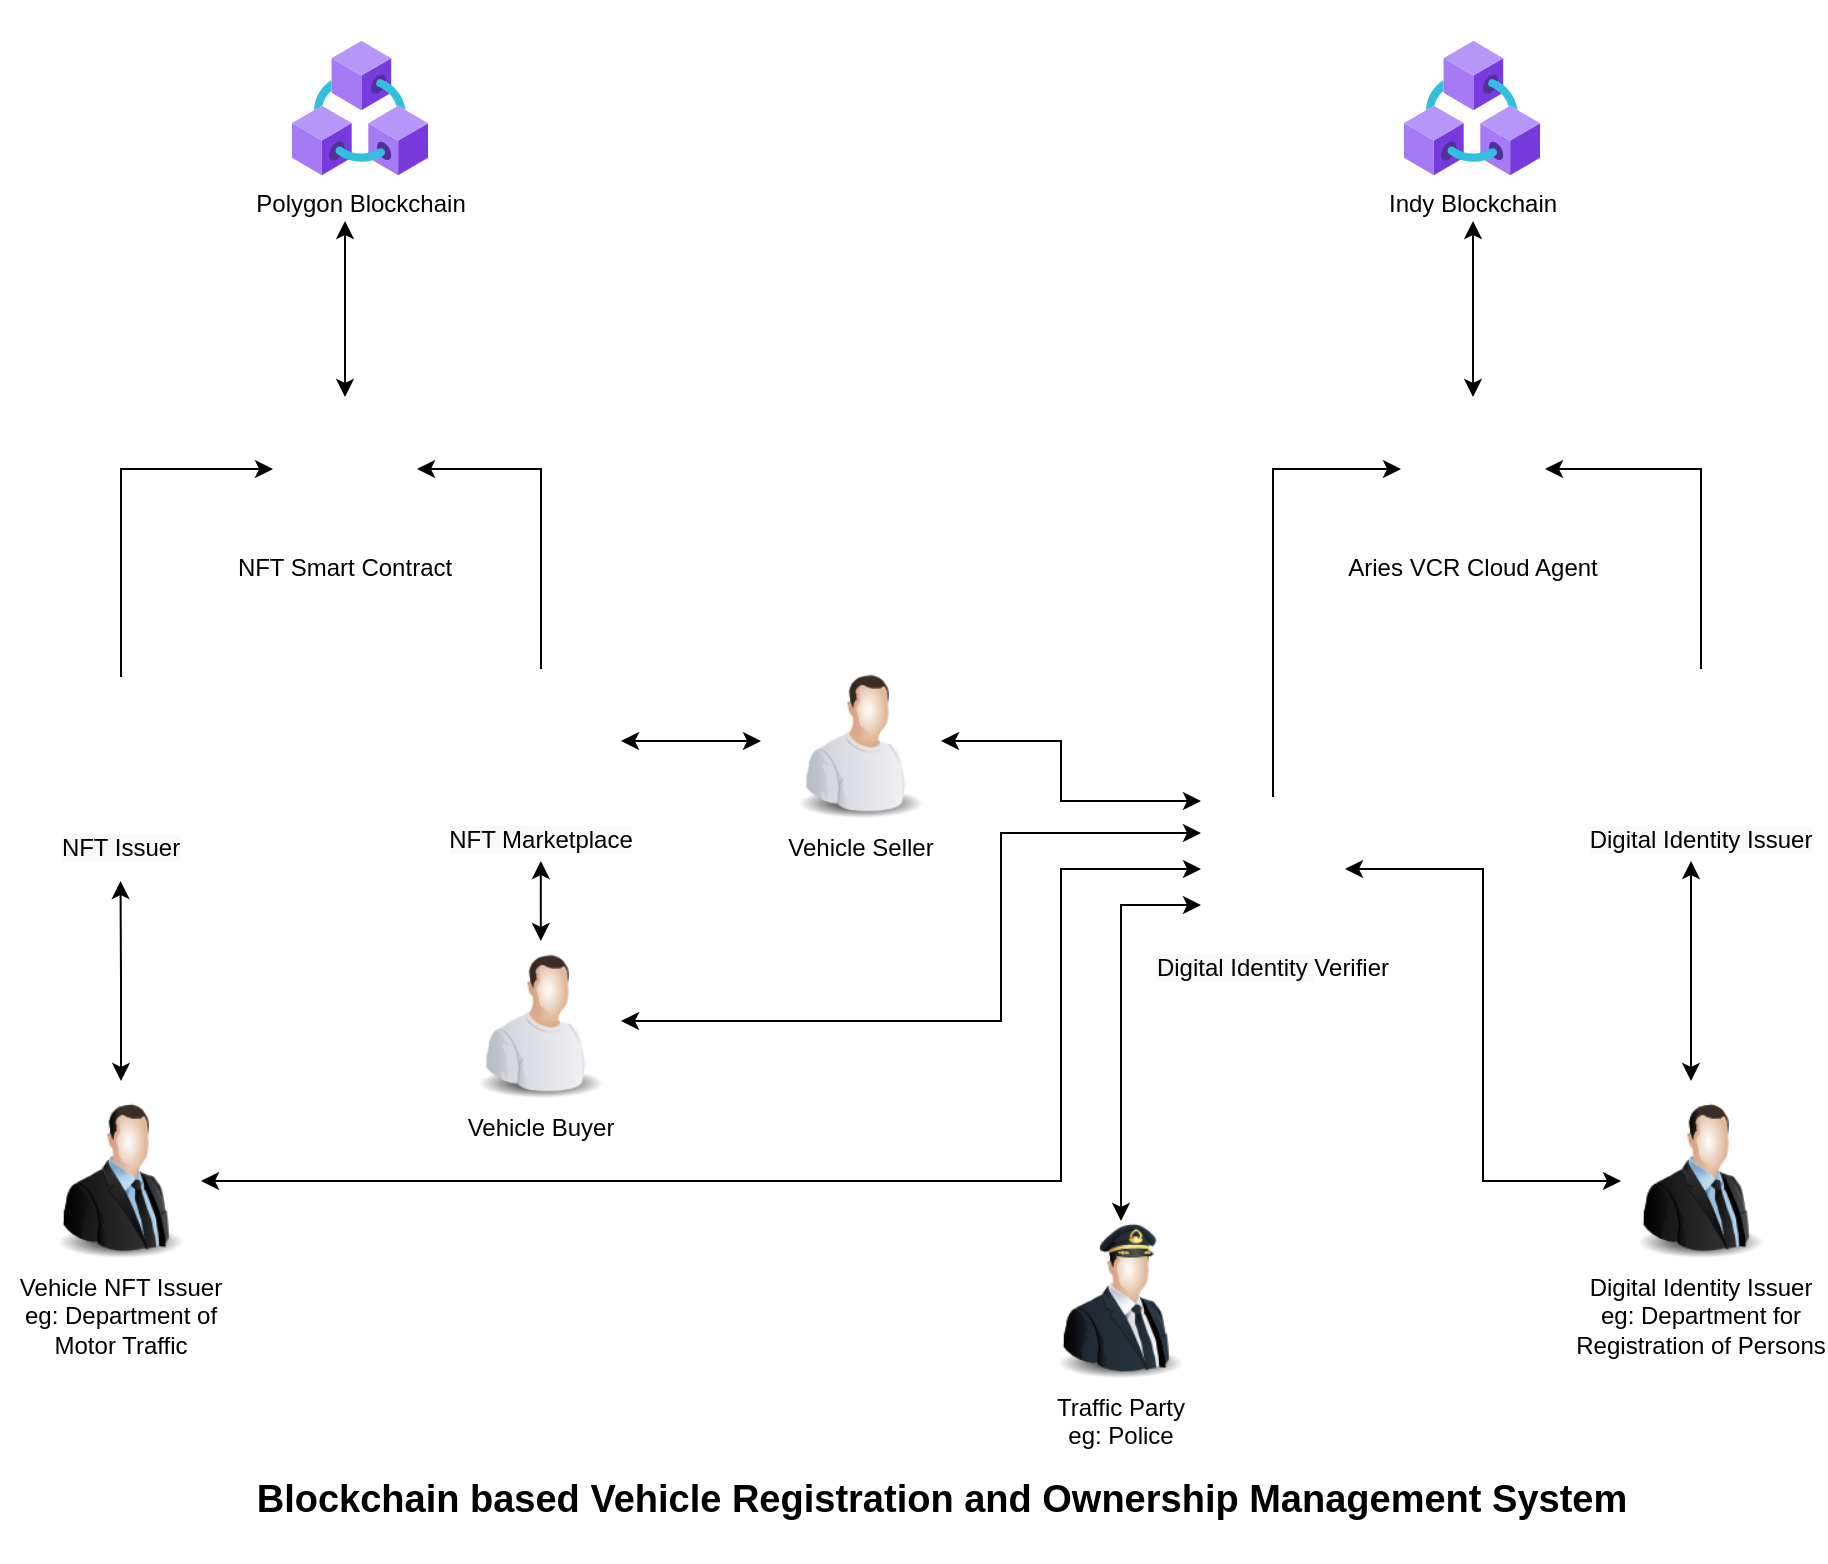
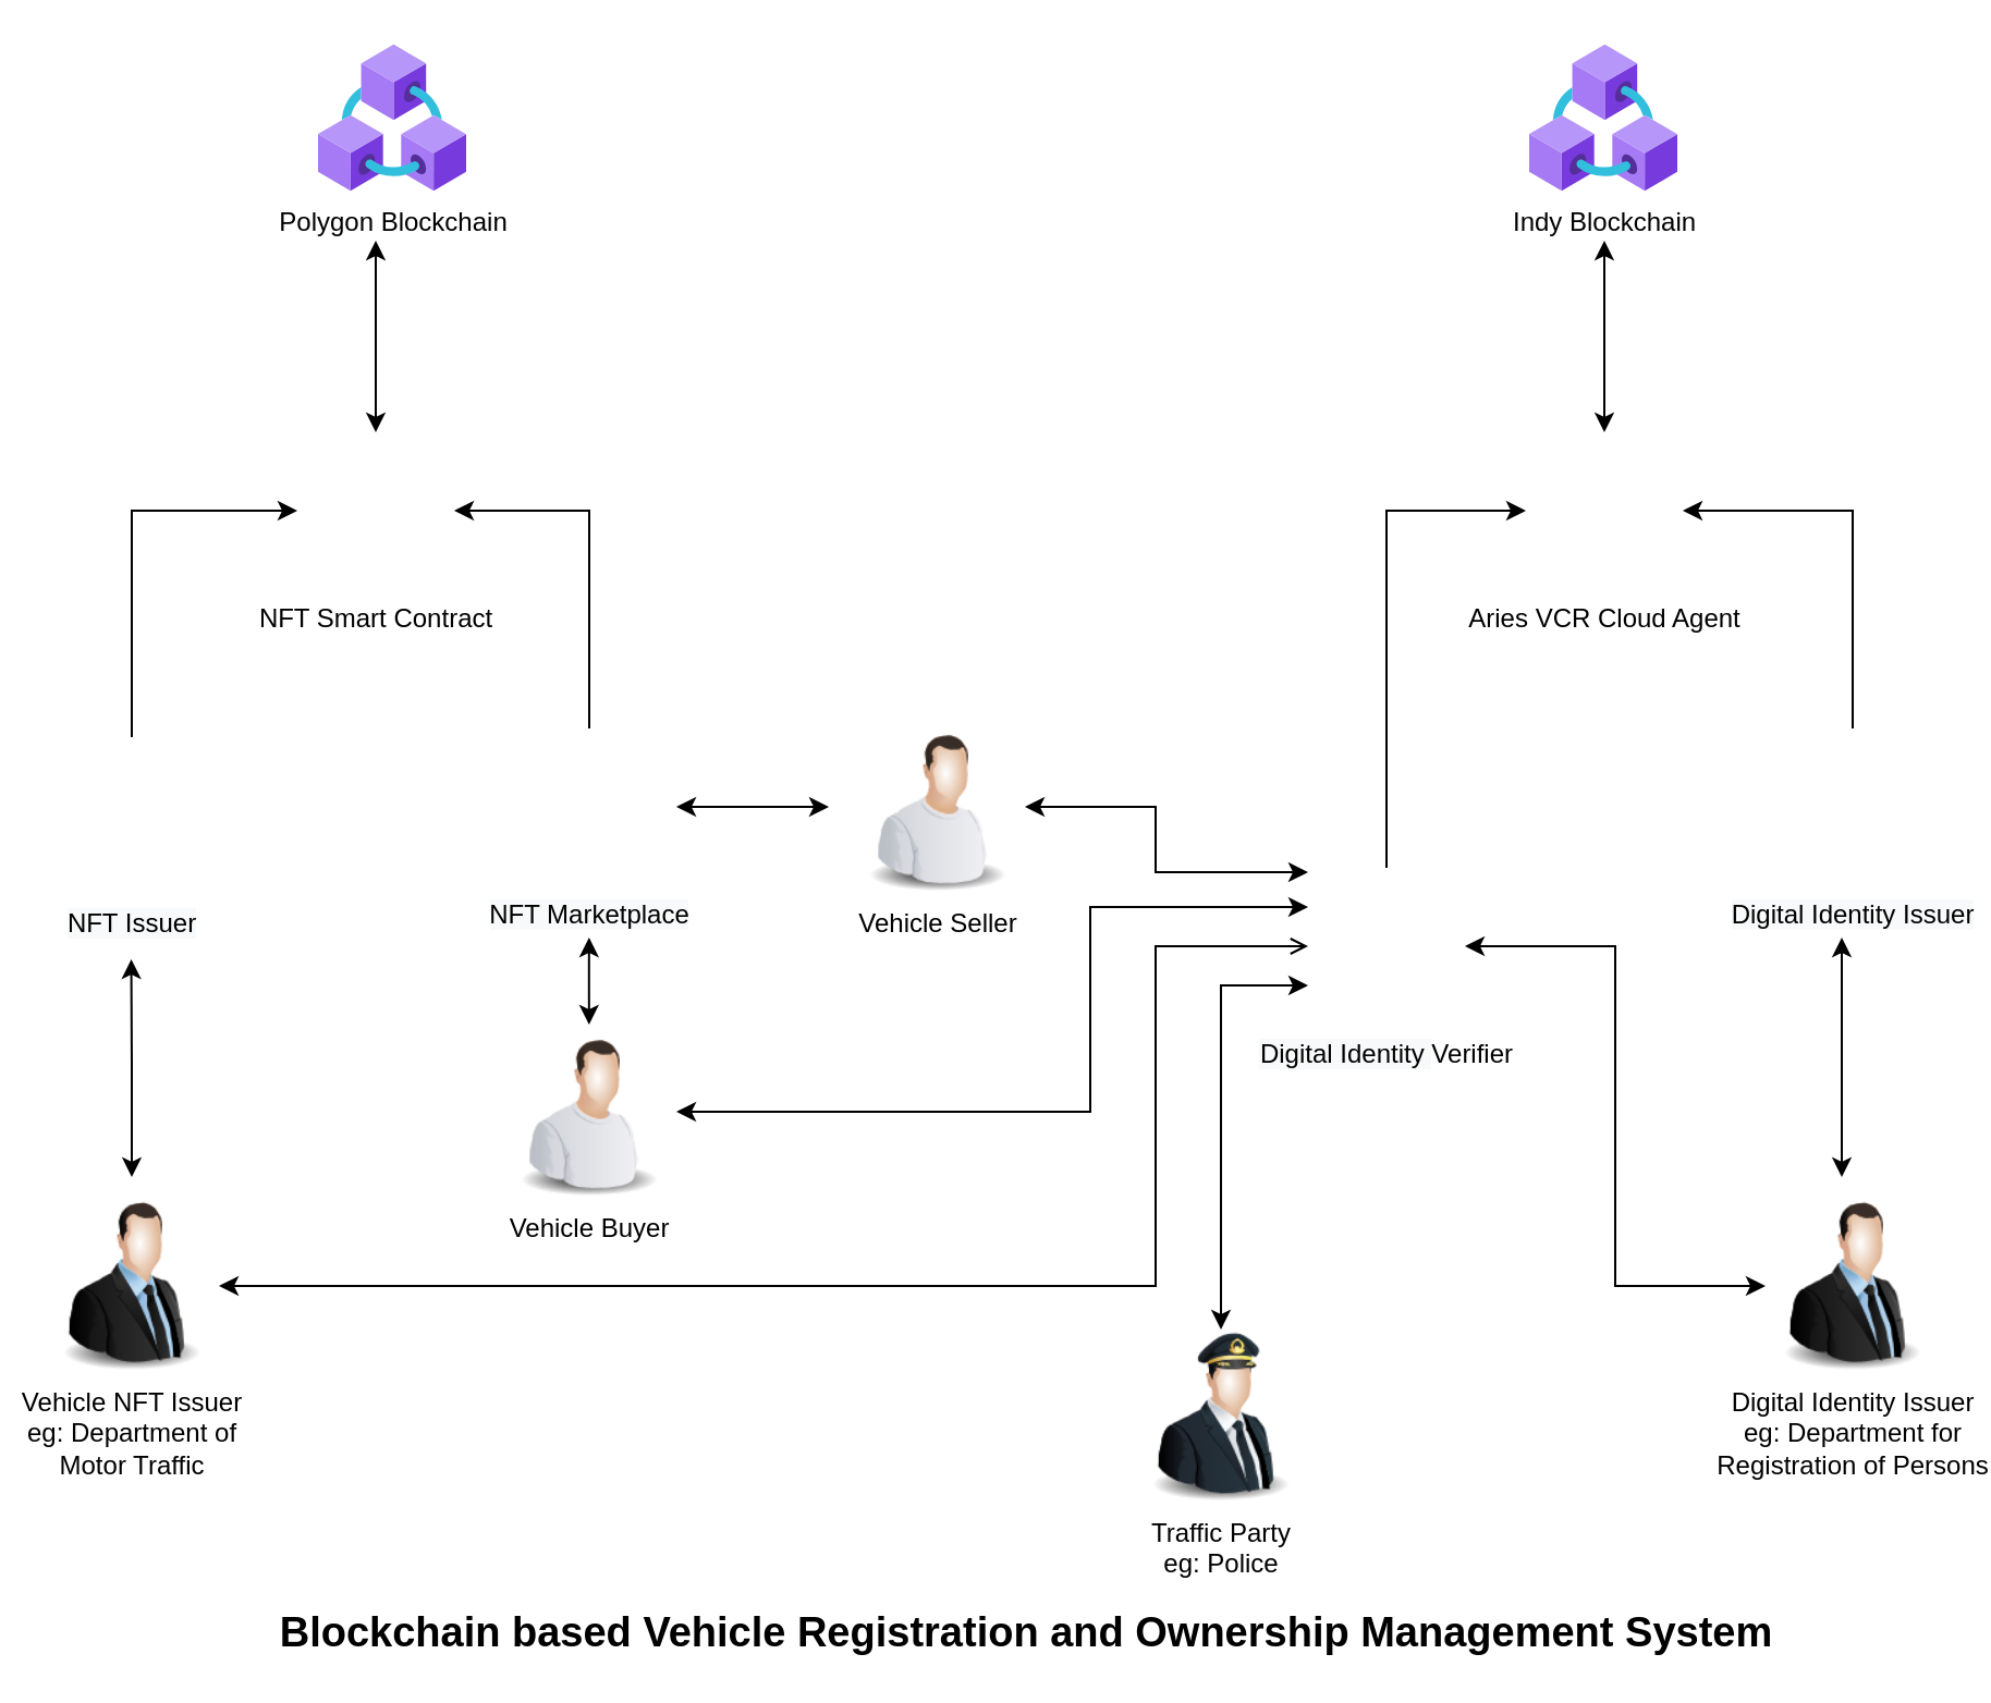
  <mxCell id="0" />
  <mxCell id="1" parent="0" />
  <mxCell id="2" value="Polygon Blockchain" style="aspect=fixed;html=1;points=[];align=center;image;fontSize=12;image=img/lib/azure2/blockchain/Azure_Blockchain_Service.svg;" vertex="1" parent="1"><mxGeometry x="146" y="20" width="68" height="68" as="geometry" /></mxCell>
  <mxCell id="3" style="edgeStyle=orthogonalEdgeStyle;rounded=0;orthogonalLoop=1;jettySize=auto;html=1;startArrow=classic;startFill=1;" edge="1" parent="1" source="4"><mxGeometry relative="1" as="geometry"><mxPoint x="172" y="110" as="targetPoint" /></mxGeometry></mxCell>
  <mxCell id="4" value="NFT Smart Contract" style="shape=image;html=1;verticalAlign=top;verticalLabelPosition=bottom;labelBackgroundColor=#ffffff;imageAspect=0;aspect=fixed;image=https://cdn4.iconfinder.com/data/icons/ios-web-user-interface-multi-circle-flat-vol-4/512/Check_document_ok_contract_file_success-128.png" vertex="1" parent="1"><mxGeometry x="136" y="198" width="72" height="72" as="geometry" /></mxCell>
  <mxCell id="5" style="edgeStyle=orthogonalEdgeStyle;rounded=0;orthogonalLoop=1;jettySize=auto;html=1;entryX=0;entryY=0.5;entryDx=0;entryDy=0;exitX=0.5;exitY=0;exitDx=0;exitDy=0;startArrow=none;startFill=0;" edge="1" parent="1" source="16" target="4"><mxGeometry relative="1" as="geometry"><mxPoint x="30" y="340" as="sourcePoint" /></mxGeometry></mxCell>
  <mxCell id="6" style="edgeStyle=orthogonalEdgeStyle;rounded=0;orthogonalLoop=1;jettySize=auto;html=1;entryX=1;entryY=0.5;entryDx=0;entryDy=0;exitX=0.5;exitY=0;exitDx=0;exitDy=0;startArrow=none;startFill=0;" edge="1" parent="1" source="17" target="4"><mxGeometry relative="1" as="geometry"><mxPoint x="268" y="330" as="sourcePoint" /></mxGeometry></mxCell>
  <mxCell id="7" style="edgeStyle=orthogonalEdgeStyle;rounded=0;orthogonalLoop=1;jettySize=auto;html=1;startArrow=classic;startFill=1;" edge="1" parent="1"><mxGeometry relative="1" as="geometry"><mxPoint x="60" y="540" as="sourcePoint" /><mxPoint x="59.76" y="440" as="targetPoint" /><Array as="points"><mxPoint x="60" y="490" /></Array></mxGeometry></mxCell>
- <mxCell id="8" style="edgeStyle=orthogonalEdgeStyle;rounded=0;orthogonalLoop=1;jettySize=auto;html=1;startArrow=classic;startFill=1;endArrow=classic;endFill=1;entryX=0;entryY=0.5;entryDx=0;entryDy=0;" edge="1" parent="1" source="9" target="27"><mxGeometry relative="1" as="geometry"><mxPoint x="530" y="510" as="targetPoint" /><Array as="points"><mxPoint x="530" y="590" /><mxPoint x="530" y="434" /></Array></mxGeometry></mxCell>
+ <mxCell id="8" style="edgeStyle=orthogonalEdgeStyle;rounded=0;orthogonalLoop=1;jettySize=auto;html=1;startArrow=classic;startFill=1;endArrow=open;endFill=1;entryX=0;entryY=0.5;entryDx=0;entryDy=0;" edge="1" parent="1" source="9" target="27"><mxGeometry relative="1" as="geometry"><mxPoint x="530" y="510" as="targetPoint" /><Array as="points"><mxPoint x="530" y="590" /><mxPoint x="530" y="434" /></Array></mxGeometry></mxCell>
  <mxCell id="9" value="Vehicle NFT Issuer&lt;br&gt;eg: Department of&lt;br&gt;Motor Traffic" style="image;html=1;image=img/lib/clip_art/people/Suit_Man_128x128.png" vertex="1" parent="1"><mxGeometry x="20" y="550" width="80" height="80" as="geometry" /></mxCell>
  <mxCell id="10" style="edgeStyle=orthogonalEdgeStyle;rounded=0;orthogonalLoop=1;jettySize=auto;html=1;startArrow=classic;startFill=1;" edge="1" parent="1"><mxGeometry relative="1" as="geometry"><mxPoint x="310" y="370" as="targetPoint" /><mxPoint x="380" y="370" as="sourcePoint" /></mxGeometry></mxCell>
  <mxCell id="11" style="edgeStyle=orthogonalEdgeStyle;rounded=0;orthogonalLoop=1;jettySize=auto;html=1;startArrow=classic;startFill=1;entryX=0;entryY=0.028;entryDx=0;entryDy=0;entryPerimeter=0;" edge="1" parent="1" source="12" target="27"><mxGeometry relative="1" as="geometry"><mxPoint x="570" y="390" as="targetPoint" /><Array as="points"><mxPoint x="530" y="370" /><mxPoint x="530" y="400" /></Array></mxGeometry></mxCell>
  <mxCell id="12" value="Vehicle Seller" style="image;html=1;image=img/lib/clip_art/people/Worker_Man_128x128.png" vertex="1" parent="1"><mxGeometry x="390" y="330" width="80" height="80" as="geometry" /></mxCell>
  <mxCell id="13" style="edgeStyle=orthogonalEdgeStyle;rounded=0;orthogonalLoop=1;jettySize=auto;html=1;startArrow=classic;startFill=1;" edge="1" parent="1"><mxGeometry relative="1" as="geometry"><mxPoint x="269.92" y="430" as="targetPoint" /><mxPoint x="269.92" y="470" as="sourcePoint" /><Array as="points"><mxPoint x="269.92" y="450" /><mxPoint x="269.92" y="450" /></Array></mxGeometry></mxCell>
  <mxCell id="14" style="edgeStyle=orthogonalEdgeStyle;rounded=0;orthogonalLoop=1;jettySize=auto;html=1;startArrow=classic;startFill=1;endArrow=classic;endFill=1;exitX=1;exitY=0.5;exitDx=0;exitDy=0;entryX=0;entryY=0.25;entryDx=0;entryDy=0;" edge="1" parent="1" source="15" target="27"><mxGeometry relative="1" as="geometry"><mxPoint x="530" y="410" as="targetPoint" /><Array as="points"><mxPoint x="500" y="510" /><mxPoint x="500" y="416" /></Array></mxGeometry></mxCell>
  <mxCell id="15" value="Vehicle Buyer" style="image;html=1;image=img/lib/clip_art/people/Worker_Man_128x128.png" vertex="1" parent="1"><mxGeometry x="230" y="470" width="80" height="80" as="geometry" /></mxCell>
  <mxCell id="16" value="&lt;span style=&quot;background-color: rgb(248, 249, 250);&quot;&gt;NFT Issuer&lt;/span&gt;" style="shape=image;html=1;verticalAlign=top;verticalLabelPosition=bottom;labelBackgroundColor=#ffffff;imageAspect=0;aspect=fixed;image=https://cdn2.iconfinder.com/data/icons/bitsies/128/Application-128.png" vertex="1" parent="1"><mxGeometry x="24" y="338" width="72" height="72" as="geometry" /></mxCell>
  <mxCell id="17" value="&lt;span style=&quot;color: rgba(0, 0, 0, 0); font-family: monospace; font-size: 0px; text-align: start; background-color: rgb(248, 249, 250);&quot;&gt;%3CmxGraphModel%3E%3Croot%3E%3CmxCell%20id%3D%220%22%2F%3E%3CmxCell%20id%3D%221%22%20parent%3D%220%22%2F%3E%3CmxCell%20id%3D%222%22%20value%3D%22%26lt%3Bspan%20style%3D%26quot%3Bbackground-color%3A%20rgb(248%2C%20249%2C%20250)%3B%26quot%3B%26gt%3BNFT%20Issuer%26lt%3B%2Fspan%26gt%3B%22%20style%3D%22shape%3Dimage%3Bhtml%3D1%3BverticalAlign%3Dtop%3BverticalLabelPosition%3Dbottom%3BlabelBackgroundColor%3D%23ffffff%3BimageAspect%3D0%3Baspect%3Dfixed%3Bimage%3Dhttps%3A%2F%2Fcdn2.iconfinder.com%2Fdata%2Ficons%2Fbitsies%2F128%2FApplication-128.png%22%20vertex%3D%221%22%20parent%3D%221%22%3E%3CmxGeometry%20x%3D%22244%22%20y%3D%22418%22%20width%3D%2272%22%20height%3D%2272%22%20as%3D%22geometry%22%2F%3E%3C%2FmxCell%3E%3C%2Froot%3E%3C%2FmxGraphModel%3E&lt;/span&gt;&lt;span style=&quot;background-color: rgb(248, 249, 250);&quot;&gt;NFT Marketplace&lt;/span&gt;" style="shape=image;html=1;verticalAlign=top;verticalLabelPosition=bottom;labelBackgroundColor=#ffffff;imageAspect=0;aspect=fixed;image=https://cdn2.iconfinder.com/data/icons/bitsies/128/Application-128.png" vertex="1" parent="1"><mxGeometry x="234" y="334" width="72" height="72" as="geometry" /></mxCell>
  <mxCell id="18" value="Indy Blockchain" style="aspect=fixed;html=1;points=[];align=center;image;fontSize=12;image=img/lib/azure2/blockchain/Azure_Blockchain_Service.svg;" vertex="1" parent="1"><mxGeometry x="702" y="20" width="68" height="68" as="geometry" /></mxCell>
  <mxCell id="19" style="edgeStyle=orthogonalEdgeStyle;rounded=0;orthogonalLoop=1;jettySize=auto;html=1;startArrow=classic;startFill=1;" edge="1" parent="1" source="20"><mxGeometry relative="1" as="geometry"><mxPoint x="736" y="110" as="targetPoint" /></mxGeometry></mxCell>
  <mxCell id="20" value="Aries VCR Cloud Agent" style="shape=image;html=1;verticalAlign=top;verticalLabelPosition=bottom;labelBackgroundColor=#ffffff;imageAspect=0;aspect=fixed;image=https://cdn4.iconfinder.com/data/icons/ios-web-user-interface-multi-circle-flat-vol-4/512/Check_document_ok_contract_file_success-128.png" vertex="1" parent="1"><mxGeometry x="700" y="198" width="72" height="72" as="geometry" /></mxCell>
  <mxCell id="21" style="edgeStyle=orthogonalEdgeStyle;rounded=0;orthogonalLoop=1;jettySize=auto;html=1;startArrow=classic;startFill=1;" edge="1" parent="1"><mxGeometry relative="1" as="geometry"><mxPoint x="845" y="540" as="sourcePoint" /><mxPoint x="845" y="430" as="targetPoint" /><Array as="points"><mxPoint x="845" y="460" /><mxPoint x="845" y="460" /></Array></mxGeometry></mxCell>
  <mxCell id="22" style="edgeStyle=orthogonalEdgeStyle;rounded=0;orthogonalLoop=1;jettySize=auto;html=1;startArrow=classic;startFill=1;endArrow=classic;endFill=1;entryX=1;entryY=0.5;entryDx=0;entryDy=0;" edge="1" parent="1" source="23" target="27"><mxGeometry relative="1" as="geometry"><mxPoint x="530" y="590" as="targetPoint" /></mxGeometry></mxCell>
  <mxCell id="23" value="Digital Identity Issuer&lt;br&gt;eg: Department for&lt;br&gt;Registration of Persons" style="image;html=1;image=img/lib/clip_art/people/Suit_Man_128x128.png" vertex="1" parent="1"><mxGeometry x="810" y="550" width="80" height="80" as="geometry" /></mxCell>
  <mxCell id="24" style="edgeStyle=orthogonalEdgeStyle;rounded=0;orthogonalLoop=1;jettySize=auto;html=1;entryX=1;entryY=0.5;entryDx=0;entryDy=0;startArrow=none;startFill=0;exitX=0.5;exitY=0;exitDx=0;exitDy=0;" edge="1" parent="1" source="25" target="20"><mxGeometry relative="1" as="geometry" /></mxCell>
  <mxCell id="25" value="&lt;span style=&quot;background-color: rgb(248, 249, 250);&quot;&gt;Digital Identity Issuer&lt;/span&gt;" style="shape=image;html=1;verticalAlign=top;verticalLabelPosition=bottom;labelBackgroundColor=#ffffff;imageAspect=0;aspect=fixed;image=https://cdn2.iconfinder.com/data/icons/bitsies/128/Application-128.png" vertex="1" parent="1"><mxGeometry x="814" y="334" width="72" height="72" as="geometry" /></mxCell>
  <mxCell id="26" style="edgeStyle=orthogonalEdgeStyle;rounded=0;orthogonalLoop=1;jettySize=auto;html=1;entryX=0;entryY=0.5;entryDx=0;entryDy=0;startArrow=none;startFill=0;exitX=0.5;exitY=0;exitDx=0;exitDy=0;" edge="1" parent="1" source="27" target="20"><mxGeometry relative="1" as="geometry" /></mxCell>
  <mxCell id="27" value="&lt;span style=&quot;background-color: rgb(248, 249, 250);&quot;&gt;Digital Identity&amp;nbsp;&lt;/span&gt;Verifier" style="shape=image;html=1;verticalAlign=top;verticalLabelPosition=bottom;labelBackgroundColor=#ffffff;imageAspect=0;aspect=fixed;image=https://cdn2.iconfinder.com/data/icons/bitsies/128/Application-128.png" vertex="1" parent="1"><mxGeometry x="600" y="398" width="72" height="72" as="geometry" /></mxCell>
  <mxCell id="28" style="edgeStyle=orthogonalEdgeStyle;rounded=0;orthogonalLoop=1;jettySize=auto;html=1;startArrow=classic;startFill=1;endArrow=classic;endFill=1;entryX=0;entryY=0.75;entryDx=0;entryDy=0;exitX=0.5;exitY=0;exitDx=0;exitDy=0;" edge="1" parent="1" source="29" target="27"><mxGeometry relative="1" as="geometry"><mxPoint x="530" y="590" as="targetPoint" /><Array as="points"><mxPoint x="560" y="452" /></Array></mxGeometry></mxCell>
  <mxCell id="29" value="Traffic Party&lt;br&gt;eg: Police" style="image;html=1;image=img/lib/clip_art/people/Pilot_Man_128x128.png" vertex="1" parent="1"><mxGeometry x="520" y="610" width="80" height="80" as="geometry" /></mxCell>
  <mxCell id="30" value="Blockchain based&amp;nbsp;Vehicle Registration and Ownership Management System" style="text;html=1;strokeColor=none;fillColor=none;align=center;verticalAlign=middle;whiteSpace=wrap;rounded=0;fontSize=19;fontStyle=1" vertex="1" parent="1"><mxGeometry x="96" y="740" width="750" height="20" as="geometry" /></mxCell>
